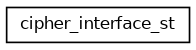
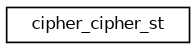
  digraph {
    rankdir=LR
-   n1 [color=black fillcolor=white fontname=Helvetica fontsize=10 height=0.2 label=cipher_interface_st shape=record style=filled width=0.4]
+   n1 [color=black fillcolor=white fontname=Helvetica fontsize=10 height=0.2 label=cipher_cipher_st shape=record style=filled width=0.4]
  }
